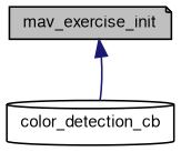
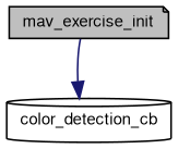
  digraph {
    rankdir=TB
    node [color=black fontname=FreeSans fontsize=10 style=filled]
    n1 [fillcolor=grey75 fontcolor=black height=0.2 label=mav_exercise_init shape=note width=0.4]
    n2 [fillcolor=white height=0.2 label=color_detection_cb shape=cylinder width=0.4]
-   n2 -> n1 [color=midnightblue fontname=FreeSans fontsize=10 labelfontname=FreeSans labelfontsize=10 style=solid]
+   n1 -> n2 [color=midnightblue fontname=FreeSans fontsize=10 labelfontname=FreeSans labelfontsize=10 style=solid]
  }
